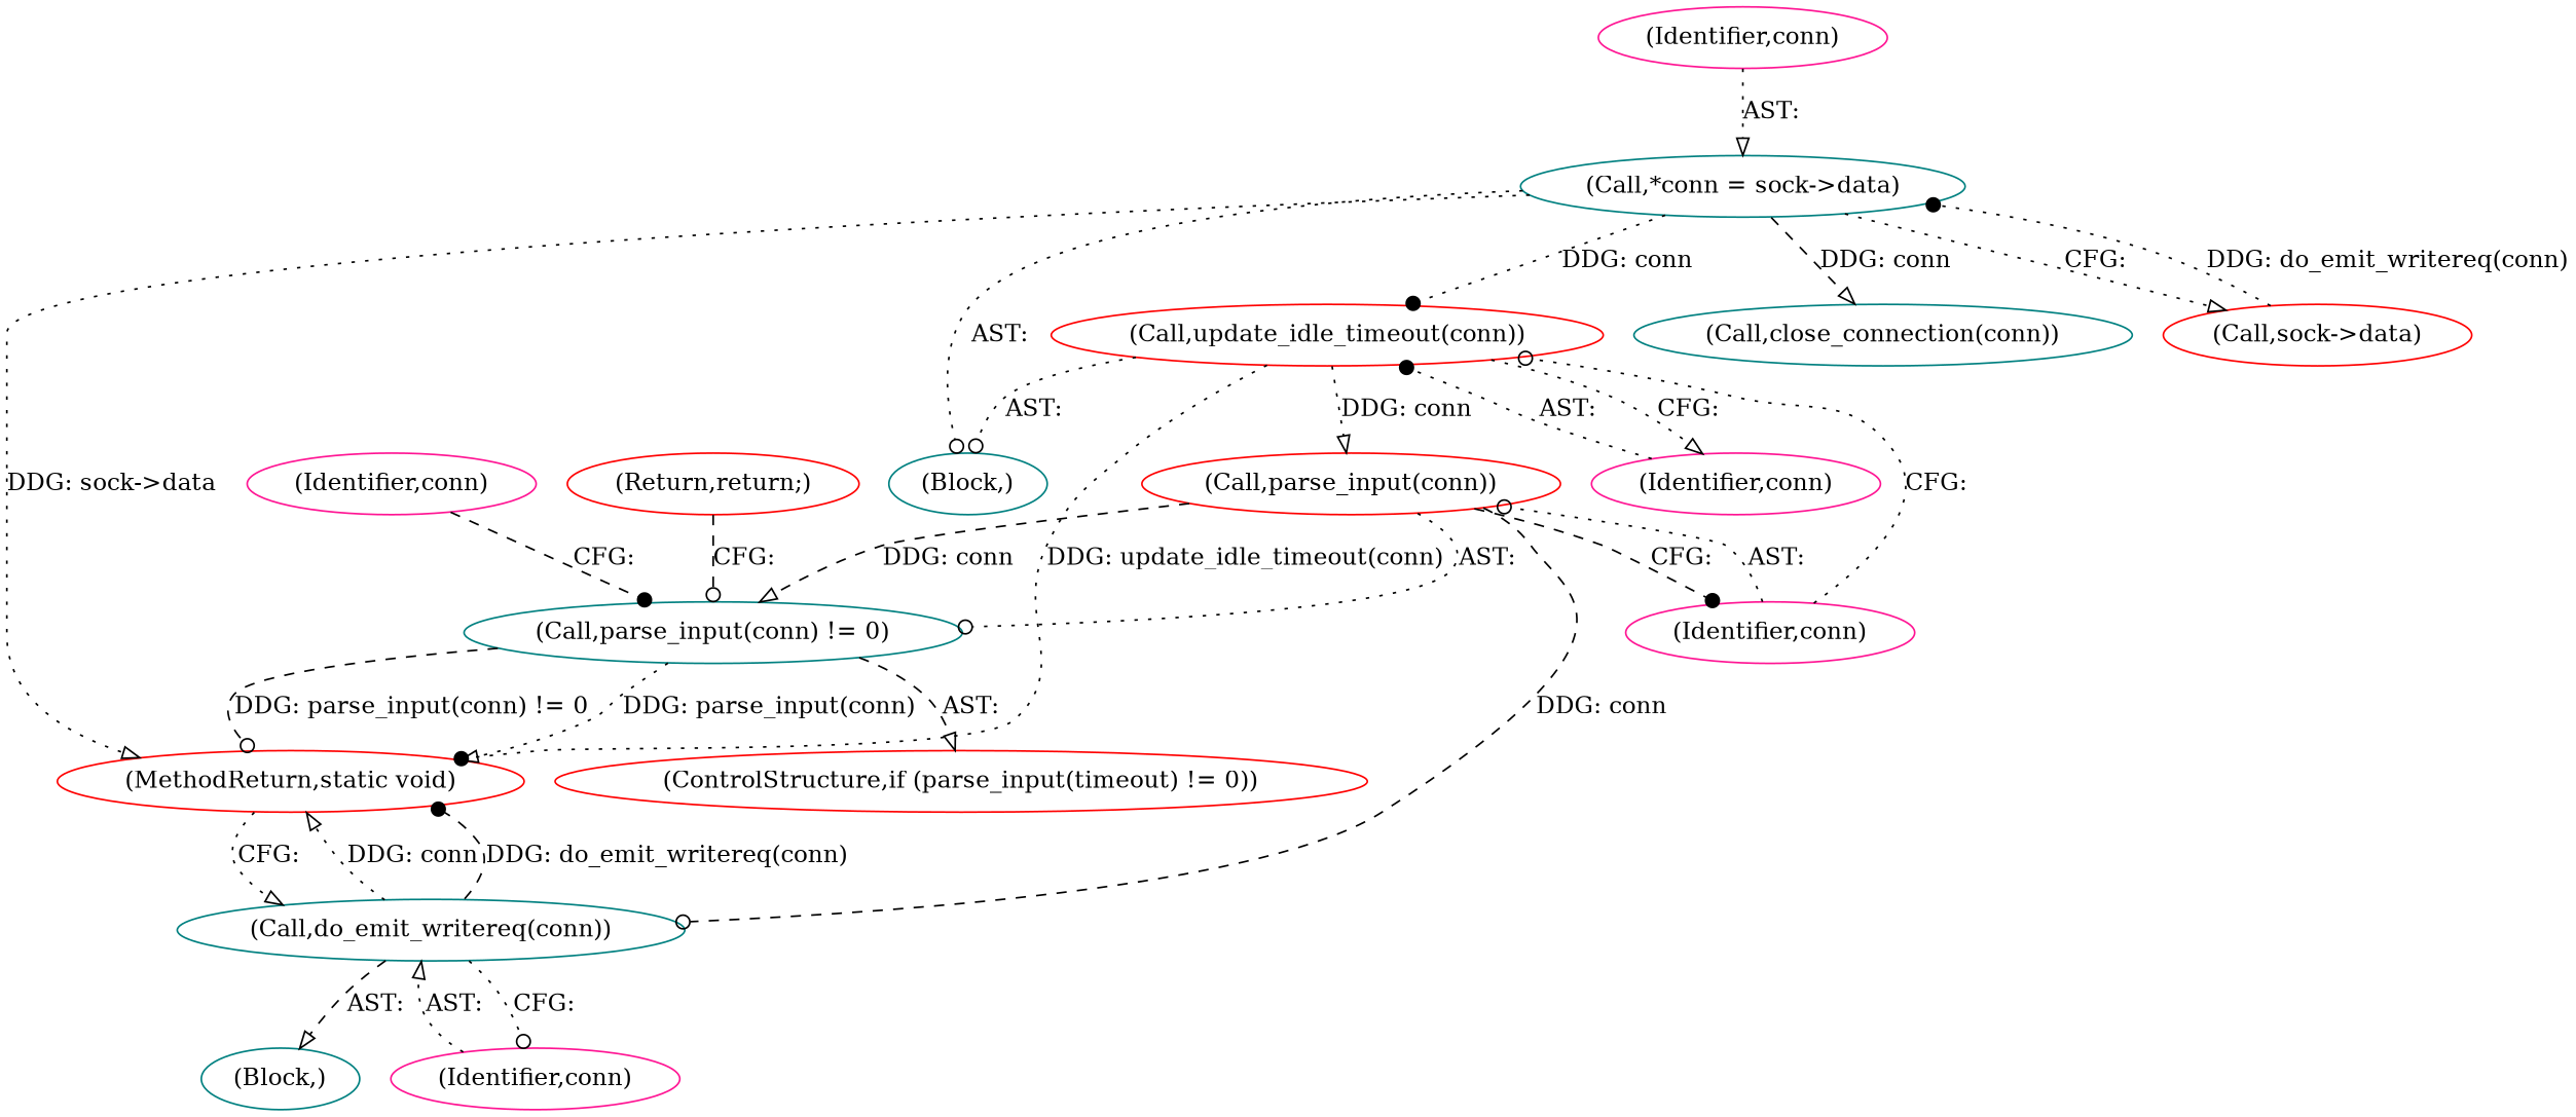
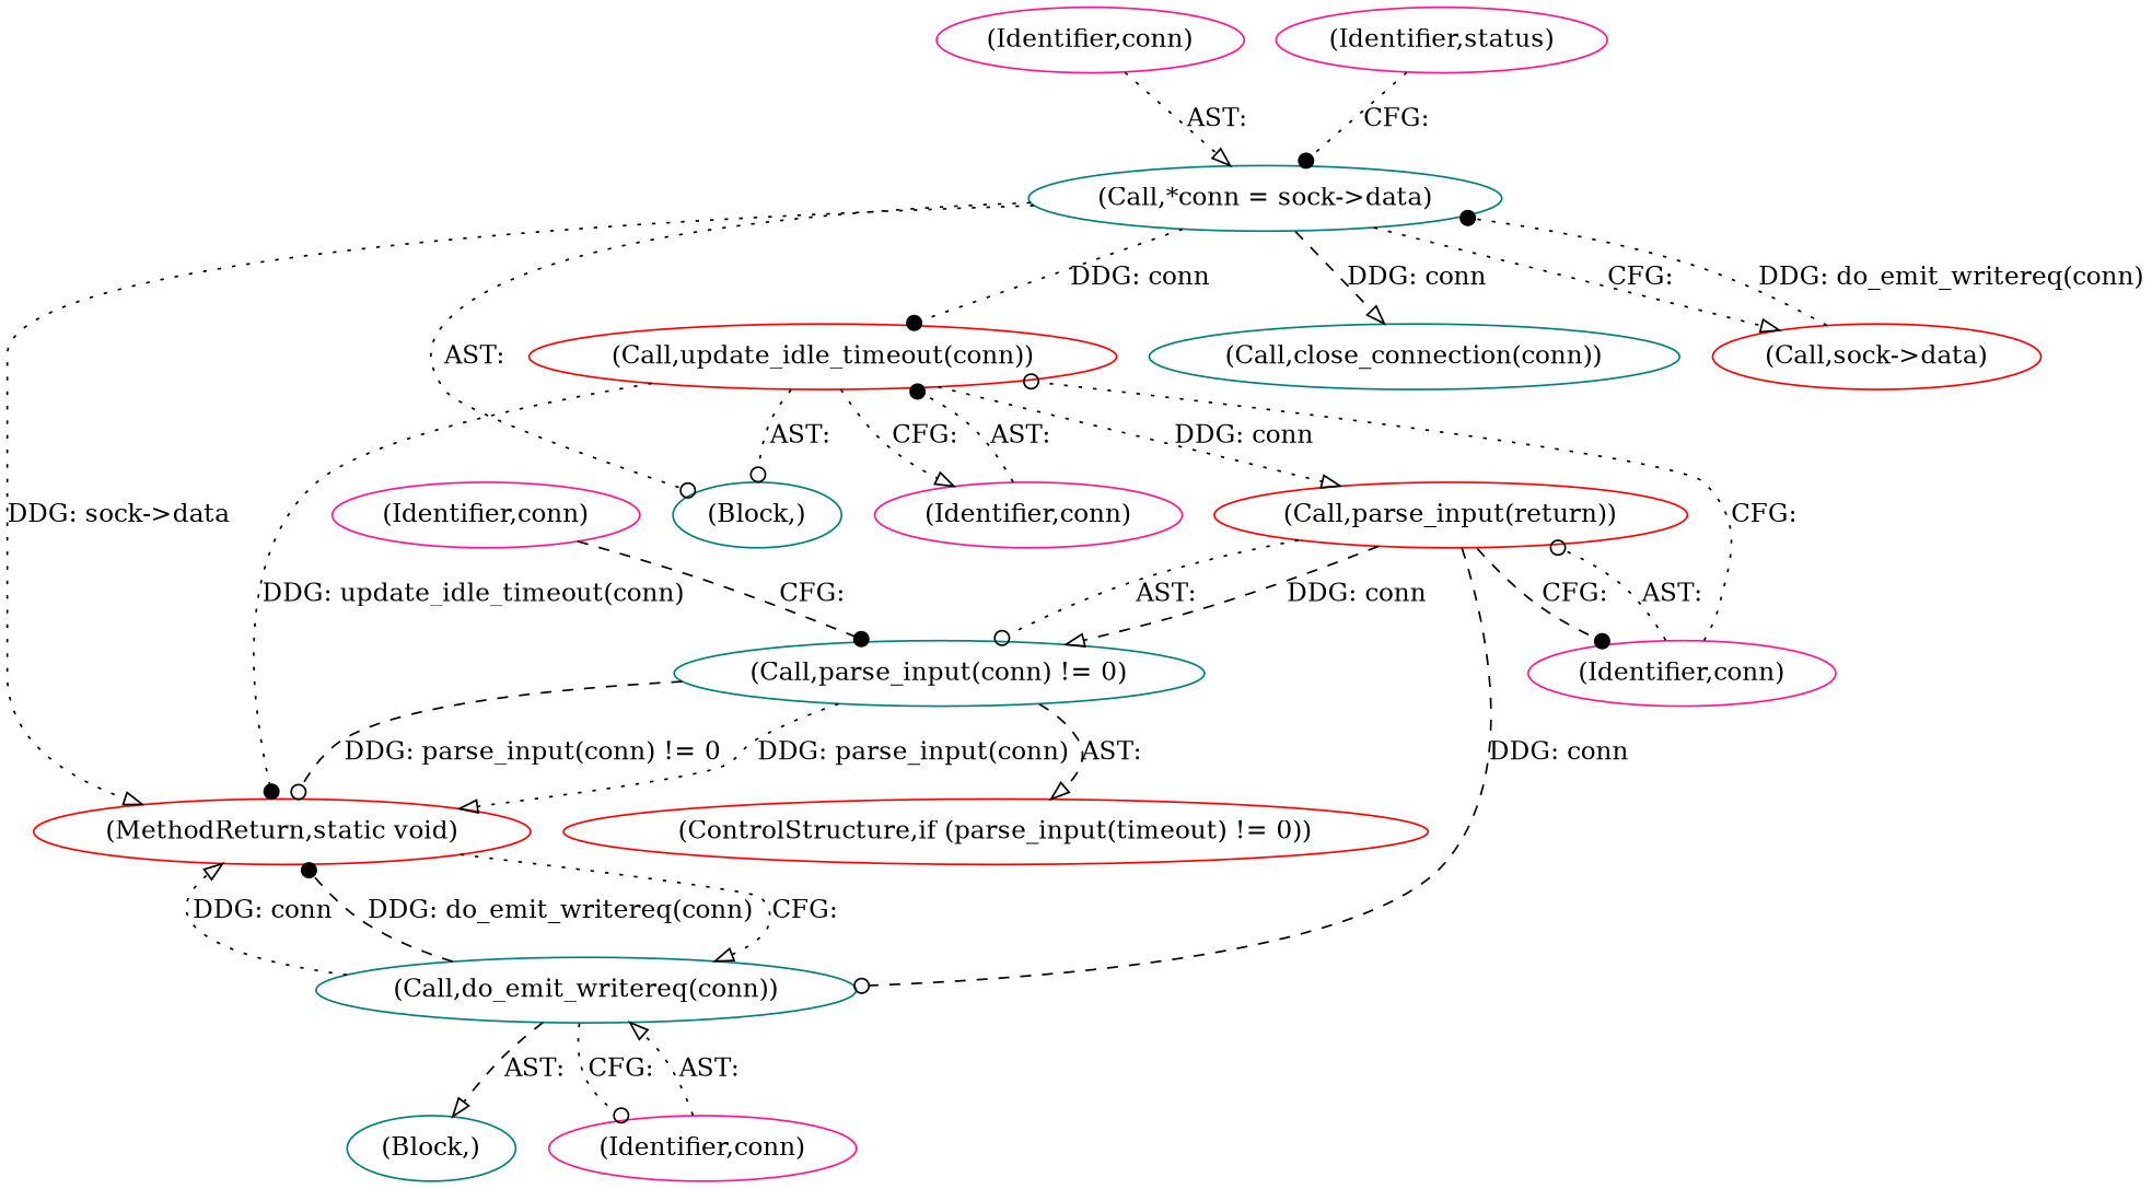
  digraph {
    node [color=red]
    edge [arrowhead=onormal style=dotted]
    n1 [label="(Call,update_idle_timeout(conn))"]
-   n2 [label="(Call,parse_input(conn))"]
+   n2 [label="(Call,parse_input(return))"]
    n3 [color=deeppink label="(Identifier,conn)"]
    n4 [color=teal label="(Block,)"]
    n5 [label="(MethodReturn,static void)"]
    n6 [color=teal label="(Call,parse_input(conn) != 0)"]
    n7 [color=teal label="(Call,do_emit_writereq(conn))"]
    n8 [color=deeppink label="(Identifier,conn)"]
    n9 [color=teal label="(Call,*conn = sock->data)"]
    n10 [color=teal label="(Call,close_connection(conn))"]
    n11 [label="(Call,sock->data)"]
    n12 [label="(ControlStructure,if (parse_input(timeout) != 0))"]
    n13 [color=teal label="(Block,)"]
    n14 [color=deeppink label="(Identifier,conn)"]
    n15 [color=deeppink label="(Identifier,conn)"]
-   n17 [label="(Return,return;)"]
+   n16 [color=deeppink label="(Identifier,status)"]
    n18 [color=deeppink label="(Identifier,conn)"]
    n1 -> n2 [label="DDG: conn"]
    n1 -> n3 [label="CFG: "]
    n1 -> n4 [arrowhead=odot label="AST: "]
    n1 -> n5 [arrowhead=dot label="DDG: update_idle_timeout(conn)"]
    n2 -> n6 [arrowhead=odot label="AST: "]
    n2 -> n6 [label="DDG: conn" style=dashed]
    n2 -> n7 [arrowhead=odot label="DDG: conn" style=dashed]
    n2 -> n8 [arrowhead=dot label="CFG: " style=dashed]
    n3 -> n1 [arrowhead=dot label="AST: "]
    n5 -> n7 [label="CFG: "]
    n6 -> n5 [arrowhead=odot label="DDG: parse_input(conn) != 0" style=dashed]
    n6 -> n5 [label="DDG: parse_input(conn)"]
    n6 -> n12 [label="AST: " style=dashed]
    n7 -> n5 [label="DDG: conn"]
    n7 -> n5 [arrowhead=dot label="DDG: do_emit_writereq(conn)" style=dashed]
    n7 -> n13 [label="AST: " style=dashed]
    n7 -> n14 [arrowhead=odot label="CFG: "]
    n8 -> n1 [arrowhead=odot label="CFG: "]
    n8 -> n2 [arrowhead=odot label="AST: "]
    n9 -> n1 [arrowhead=dot label="DDG: conn"]
    n9 -> n4 [arrowhead=odot label="AST: "]
    n9 -> n5 [label="DDG: sock->data"]
    n9 -> n10 [label="DDG: conn" style=dashed]
    n9 -> n11 [label="CFG: "]
    n11 -> n9 [arrowhead=dot label="DDG: do_emit_writereq(conn)"]
    n14 -> n7 [label="AST: "]
    n15 -> n9 [label="AST: "]
-   n17 -> n6 [arrowhead=odot label="CFG: " style=dashed]
+   n16 -> n9 [arrowhead=dot label="CFG: "]
    n18 -> n6 [arrowhead=dot label="CFG: " style=dashed]
  }
